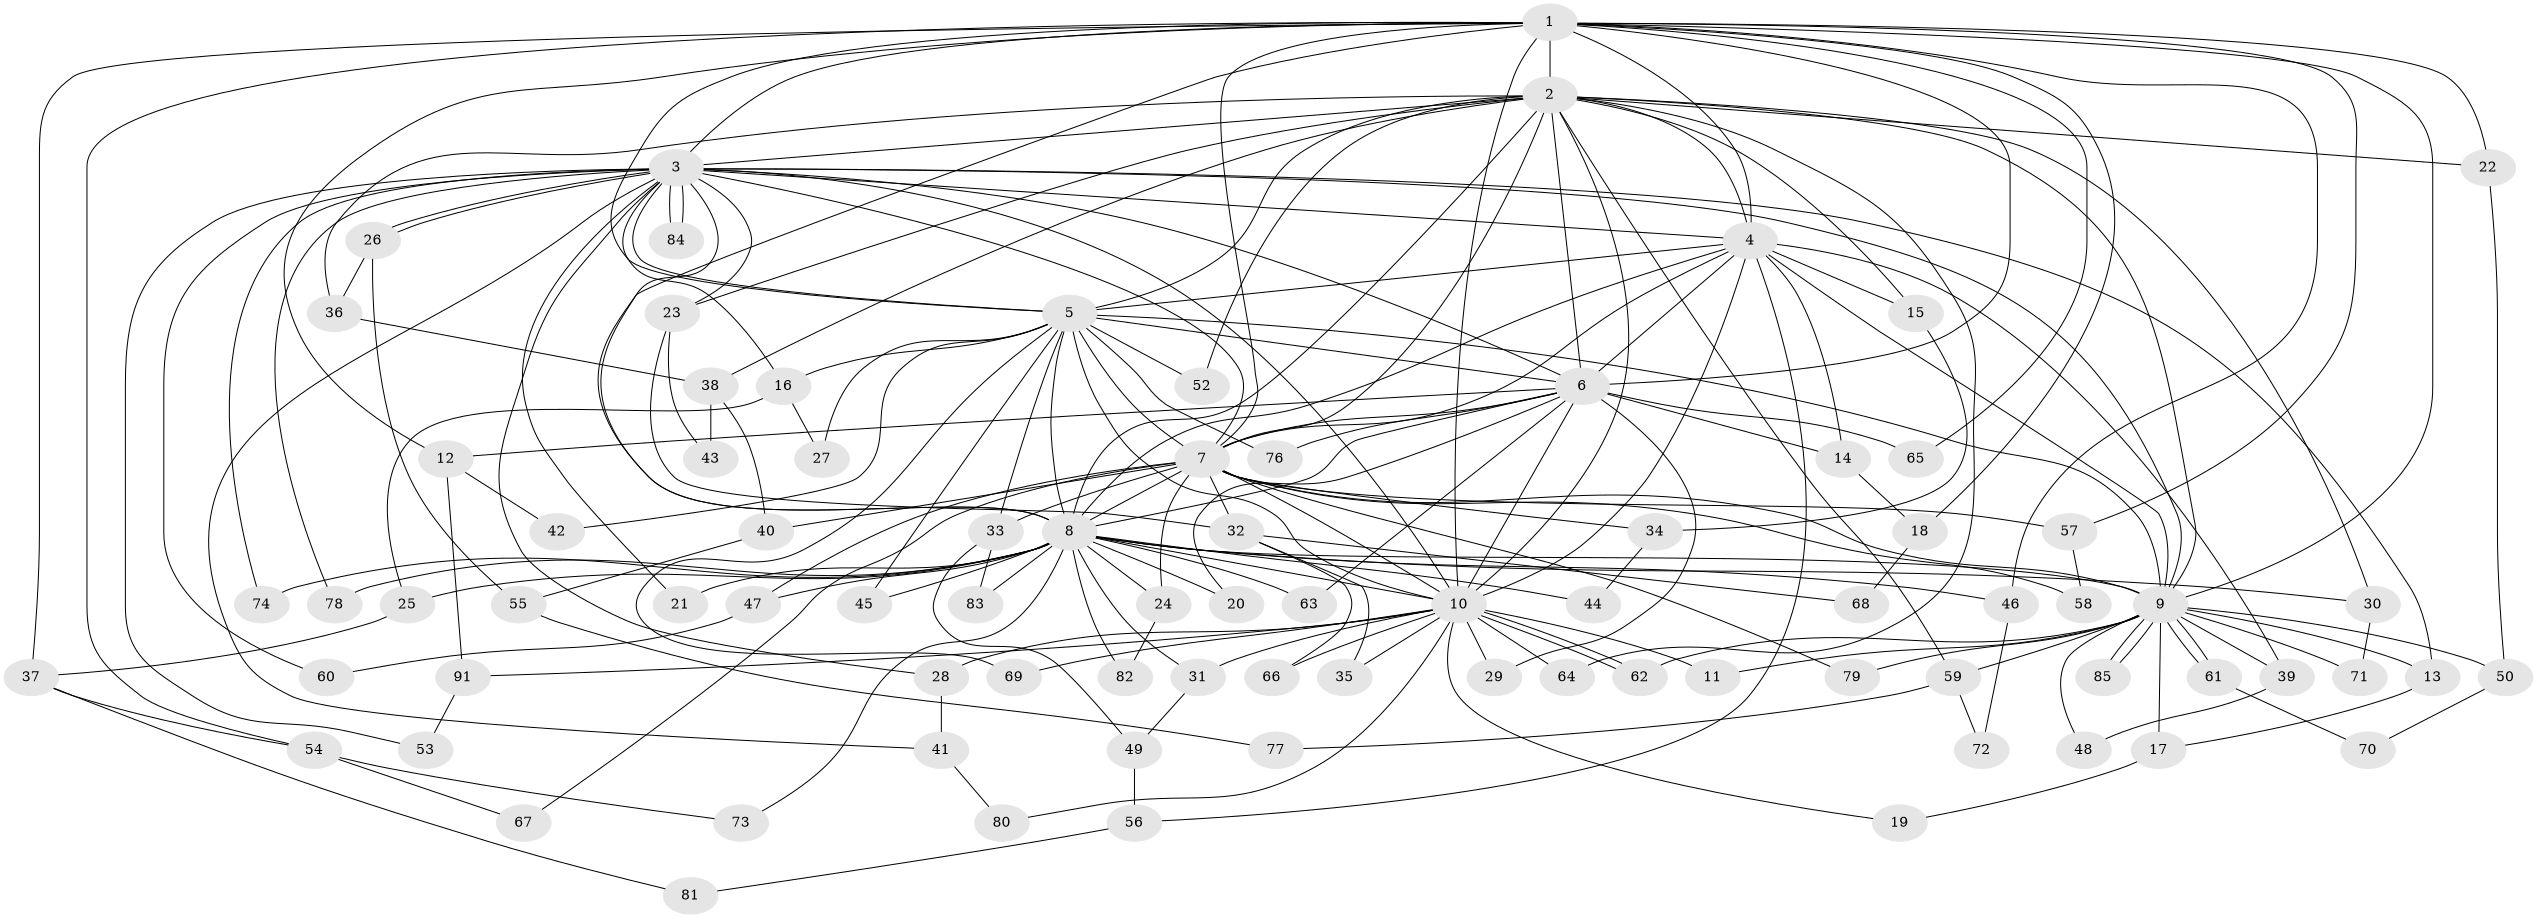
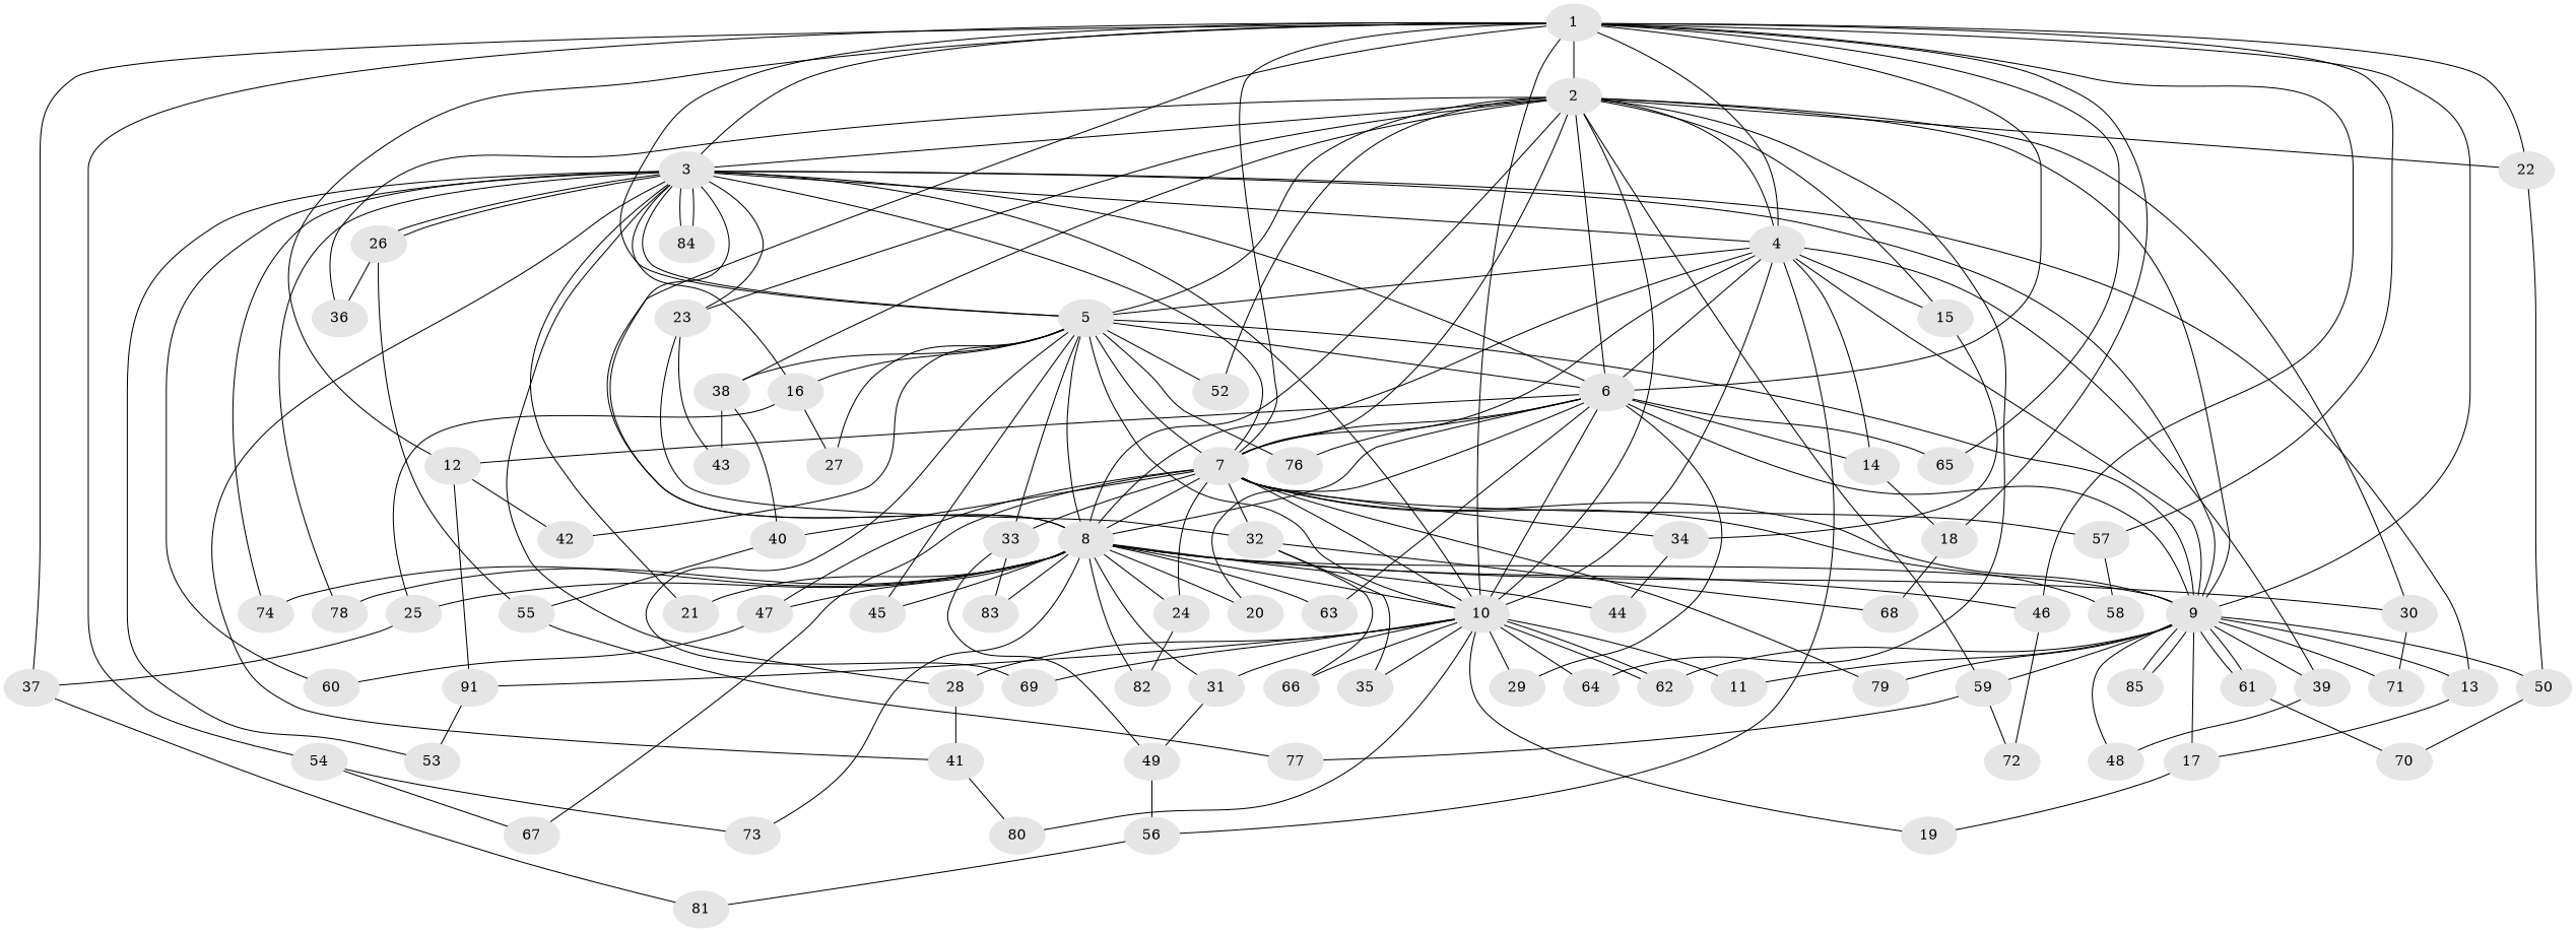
  graph {
    node [color=gray90 style=filled]
    1
    2
    3
    4
    5
    6
    7
    8
    9
    10
    12
    18
    22
    37
    46
    54
    57
    65
    15
    23
    30
    36
    38
    52
    59
    64
    13
    16
    21
    26
    28
    41
    53
    60
    74
    78
    84
    14
    39
    56
    27
    33
    42
    45
    69
    76
    20
    29
    63
    24
    32
    34
    40
    47
    58
    67
    79
    25
    31
    44
    73
    82
    83
    11
    17
    48
    50
    61
    71
    n70 [label=85]
    62
    19
    35
    n74 [label=91]
    66
    80
    68
    81
    72
    43
    77
    55
    49
    70
    1 -- 2
    1 -- 3
    1 -- 4
    1 -- 5
    1 -- 6
    1 -- 7
    1 -- 8
    1 -- 9
    1 -- 10
    1 -- 12
    1 -- 18
    1 -- 22
    1 -- 37
    1 -- 46
    1 -- 54
    1 -- 57
    1 -- 65
    2 -- 3
    2 -- 4
    2 -- 5
    2 -- 6
    2 -- 7
    2 -- 8
    2 -- 9
    2 -- 10
    2 -- 22
    2 -- 15
    2 -- 23
    2 -- 30
    2 -- 36
    2 -- 38
    2 -- 52
    2 -- 59
    2 -- 64
    3 -- 4
    3 -- 5
    3 -- 6
    3 -- 7
    3 -- 8
    3 -- 9
    3 -- 10
    3 -- 23
    3 -- 13
    3 -- 16
    3 -- 21
    3 -- 26
    3 -- 26
    3 -- 28
    3 -- 41
    3 -- 53
    3 -- 60
    3 -- 74
    3 -- 78
    3 -- 84
    3 -- 84
    4 -- 5
    4 -- 6
    4 -- 7
    4 -- 8
    4 -- 9
    4 -- 10
    4 -- 15
    4 -- 14
    4 -- 39
    4 -- 56
    5 -- 6
    5 -- 7
    5 -- 8
    5 -- 9
    5 -- 10
-   36 -- 38
+   5 -- 38
    5 -- 52
    5 -- 16
    5 -- 27
    5 -- 33
    5 -- 42
    5 -- 45
    5 -- 69
    5 -- 76
    6 -- 7
    6 -- 8
+   6 -- 9
    6 -- 10
    6 -- 12
    6 -- 65
    6 -- 14
    6 -- 76
    6 -- 20
    6 -- 29
    6 -- 63
    7 -- 8
    7 -- 9
    7 -- 10
    7 -- 57
    7 -- 33
    7 -- 24
    7 -- 32
    7 -- 34
    7 -- 40
    7 -- 47
    7 -- 58
    7 -- 67
    7 -- 79
    8 -- 9
    8 -- 10
    8 -- 46
    8 -- 30
    8 -- 21
    8 -- 74
    8 -- 78
    8 -- 45
    8 -- 20
    8 -- 63
    8 -- 24
    8 -- 47
    8 -- 25
    8 -- 31
    8 -- 44
    8 -- 73
    8 -- 82
    8 -- 83
    9 -- 59
    9 -- 13
    9 -- 39
    9 -- 79
    9 -- 11
    9 -- 17
    9 -- 48
    9 -- 50
    9 -- 61
    9 -- 61
    9 -- 71
    9 -- n70
    9 -- n70
    9 -- 62
    10 -- 64
    10 -- 28
    10 -- 69
    10 -- 29
    10 -- 31
    10 -- 11
    10 -- 62
    10 -- 62
    10 -- 19
    10 -- 35
    10 -- n74
    10 -- 66
    10 -- 80
    12 -- 42
    12 -- n74
    18 -- 68
    22 -- 50
-   37 -- 54
    37 -- 81
    46 -- 72
    54 -- 67
    54 -- 73
    57 -- 58
    15 -- 34
    23 -- 32
    23 -- 43
    30 -- 71
    38 -- 40
    38 -- 43
    59 -- 72
    59 -- 77
    13 -- 17
    16 -- 27
    16 -- 25
    26 -- 36
    26 -- 55
    28 -- 41
    41 -- 80
    14 -- 18
    39 -- 48
    56 -- 81
    33 -- 83
    33 -- 49
    24 -- 82
    32 -- 35
    32 -- 66
    32 -- 68
    34 -- 44
    40 -- 55
    47 -- 60
    25 -- 37
    31 -- 49
    17 -- 19
    50 -- 70
    61 -- 70
    n74 -- 53
    55 -- 77
    49 -- 56
  }
